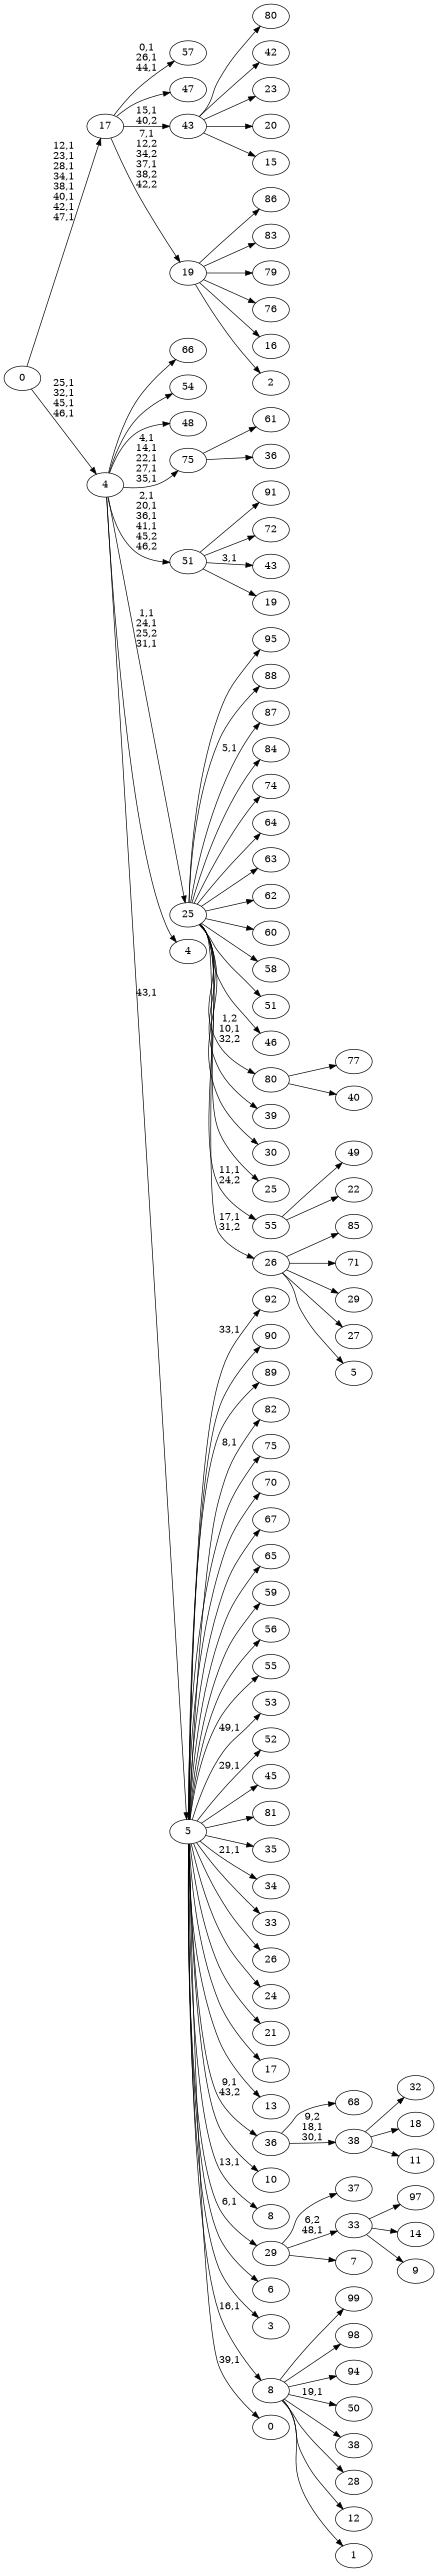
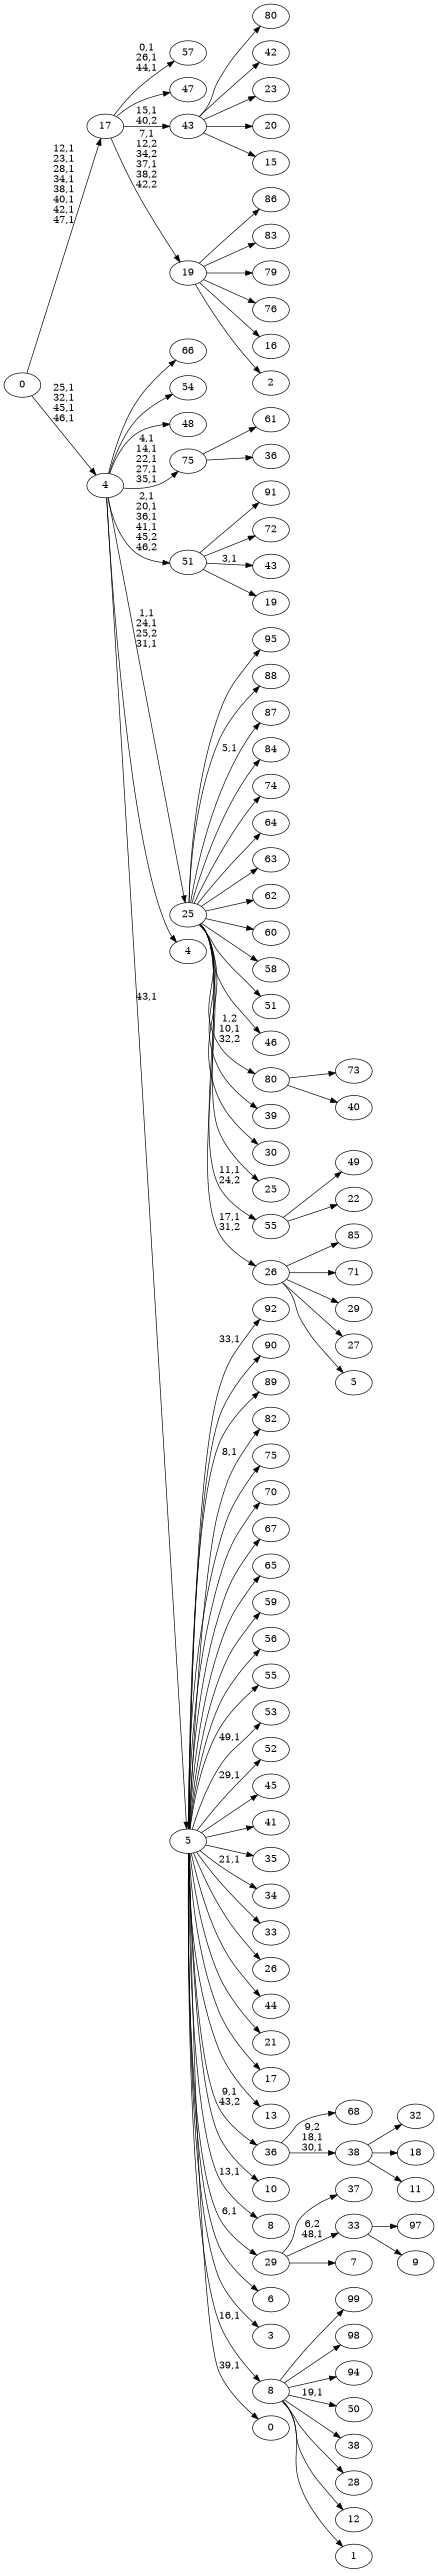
  digraph {
    rankdir=LR
    n1 [label=99]
    n2 [label=98]
    n3 [label=97]
    n4 [label=95]
    n5 [label=94]
    n6 [label=92]
    n7 [label=91]
    n8 [label=90]
    n9 [label=89]
    n10 [label=88]
    n11 [label=87]
    n12 [label=86]
    n13 [label=85]
    n14 [label=84]
    n15 [label=83]
    n16 [label=82]
    n17 [label=80]
    n18 [label=79]
-   n19 [label=77]
+   n19 [label=73]
    n20 [label=76]
    n21 [label=75]
    n22 [label=74]
    n23 [label=72]
    n24 [label=71]
    n25 [label=70]
    n26 [label=68]
    n27 [label=67]
    n28 [label=66]
    n29 [label=65]
    n30 [label=64]
    n31 [label=63]
    n32 [label=62]
    n33 [label=61]
    n34 [label=60]
    n35 [label=59]
    n36 [label=58]
    n37 [label=57]
    n38 [label=56]
    n39 [label=55]
    n40 [label=54]
    n41 [label=53]
    n42 [label=52]
    n43 [label=51]
    n44 [label=50]
    n45 [label=49]
    n46 [label=48]
    n47 [label=47]
    n48 [label=46]
    n49 [label=45]
    n50 [label=43]
    n51 [label=42]
-   n52 [label=81]
+   n52 [label=41]
    n53 [label=40]
    80
    n55 [label=39]
    n56 [label=38]
    n57 [label=37]
    n58 [label=36]
    75
    n60 [label=35]
    n61 [label=34]
    n62 [label=33]
    n63 [label=32]
    n64 [label=30]
    n65 [label=29]
    n66 [label=28]
    n67 [label=27]
    n68 [label=26]
    n69 [label=25]
-   n70 [label=24]
+   n70 [label=44]
    n71 [label=23]
    n72 [label=22]
    55
    n74 [label=21]
    n75 [label=20]
    n76 [label=19]
    51
    n78 [label=18]
    n79 [label=17]
    n80 [label=16]
    n81 [label=15]
    43
-   n83 [label=14]
    n84 [label=13]
    n85 [label=12]
    n86 [label=11]
    38
    36
    n89 [label=10]
    n90 [label=9]
    33
    n92 [label=8]
    n93 [label=7]
    29
    n95 [label=6]
    n96 [label=5]
    26
    25
    n99 [label=4]
    n100 [label=3]
    n101 [label=2]
    19
    17
    n104 [label=1]
    8
    n106 [label=0]
    5
    4
    0
    80 -> n19
    80 -> n53
    75 -> n33
    75 -> n58
    55 -> n45
    55 -> n72
    51 -> n7
    51 -> n23
    51 -> n50 [label="3,1"]
    51 -> n76
    43 -> n17
    43 -> n51
    43 -> n71
    43 -> n75
    43 -> n81
    38 -> n63
    38 -> n78
    38 -> n86
    36 -> n26
    36 -> 38 [label="9,2\n18,1\n30,1"]
    33 -> n3
-   33 -> n83
    33 -> n90
    29 -> n57
    29 -> 33 [label="6,2\n48,1"]
    29 -> n93
    26 -> n13
    26 -> n24
    26 -> n65
    26 -> n67
    26 -> n96
    25 -> n4
    25 -> n10
    25 -> n11 [label="5,1"]
    25 -> n14
    25 -> n22
    25 -> n30
    25 -> n31
    25 -> n32
    25 -> n34
    25 -> n36
    25 -> n43
    25 -> n48
    25 -> 80 [label="1,2\n10,1\n32,2"]
    25 -> n55
    25 -> n64
    25 -> n69
    25 -> 55 [label="11,1\n24,2"]
    25 -> 26 [label="17,1\n31,2"]
    19 -> n12
    19 -> n15
    19 -> n18
    19 -> n20
    19 -> n80
    19 -> n101
    17 -> n37 [label="0,1\n26,1\n44,1"]
    17 -> n47
    17 -> 43 [label="15,1\n40,2"]
    17 -> 19 [label="7,1\n12,2\n34,2\n37,1\n38,2\n42,2"]
    8 -> n1
    8 -> n2
    8 -> n5
    8 -> n44 [label="19,1"]
    8 -> n56
    8 -> n66
    8 -> n85
    8 -> n104
    5 -> n6 [label="33,1"]
    5 -> n8
    5 -> n9
    5 -> n16 [label="8,1"]
    5 -> n21
    5 -> n25
    5 -> n27
    5 -> n29
    5 -> n35
    5 -> n38
    5 -> n39
    5 -> n41 [label="49,1"]
    5 -> n42 [label="29,1"]
    5 -> n49
    5 -> n52
    5 -> n60
    5 -> n61 [label="21,1"]
    5 -> n62
    5 -> n68
    5 -> n70
    5 -> n74
    5 -> n79
    5 -> n84
    5 -> 36 [label="9,1\n43,2"]
    5 -> n89
    5 -> n92 [label="13,1"]
    5 -> 29 [label="6,1"]
    5 -> n95
    5 -> n100
    5 -> 8 [label="16,1"]
    5 -> n106 [label="39,1"]
    4 -> n28
    4 -> n40
    4 -> n46
    4 -> 75 [label="4,1\n14,1\n22,1\n27,1\n35,1"]
    4 -> 51 [label="2,1\n20,1\n36,1\n41,1\n45,2\n46,2"]
    4 -> 25 [label="1,1\n24,1\n25,2\n31,1"]
    4 -> n99
    4 -> 5 [label="43,1"]
    0 -> 17 [label="12,1\n23,1\n28,1\n34,1\n38,1\n40,1\n42,1\n47,1"]
    0 -> 4 [label="25,1\n32,1\n45,1\n46,1"]
  }
